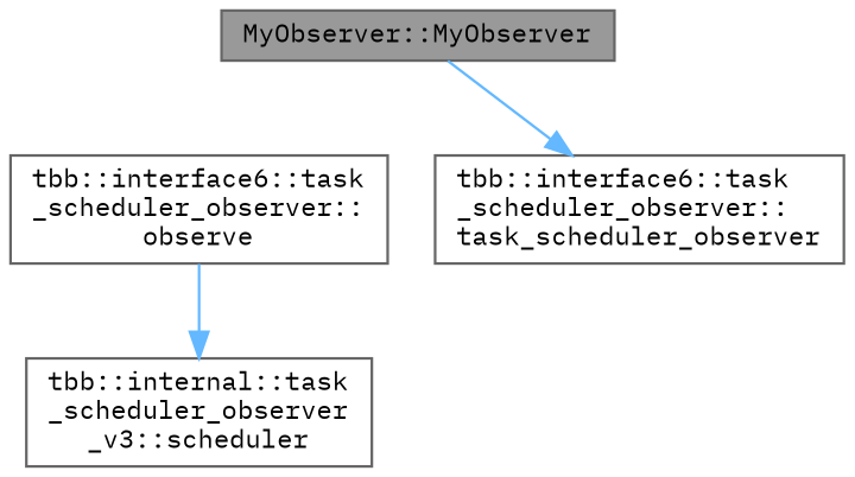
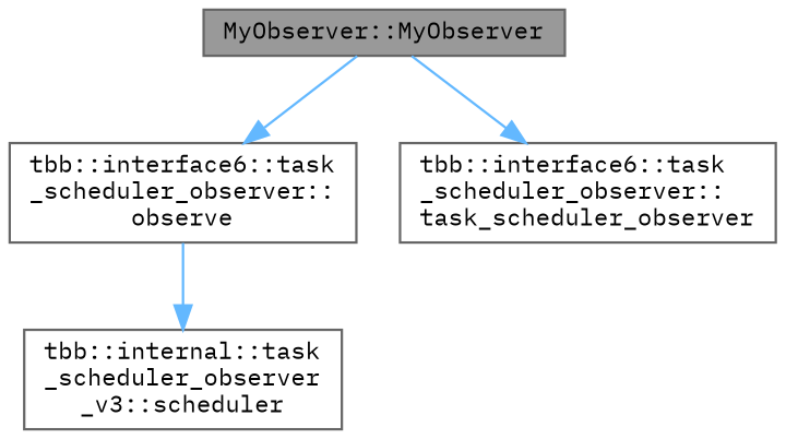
  digraph {
    fontname="IBM Plex Mono"
    rankdir=TB
    node [color=grey40 fillcolor=white fontname="IBM Plex Mono" fontsize=10 shape=box style=filled]
    edge [color=steelblue1 fontname="IBM Plex Mono" fontsize=10 labelfontname=Helvetica labelfontsize=10 style=solid]
    n1 [color=gray40 fillcolor=grey60 fontcolor=black height=0.2 label="MyObserver::MyObserver" width=0.4]
    n2 [height=0.2 label="tbb::interface6::task\l_scheduler_observer::\lobserve" width=0.4]
    n3 [height=0.2 label="tbb::interface6::task\l_scheduler_observer::\ltask_scheduler_observer" width=0.4]
    n4 [height=0.2 label="tbb::internal::task\l_scheduler_observer\l_v3::scheduler" width=0.4]
+   n1 -> n2
    n1 -> n3
    n2 -> n4
  }
